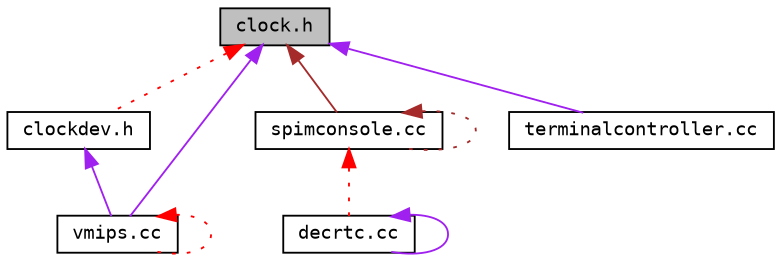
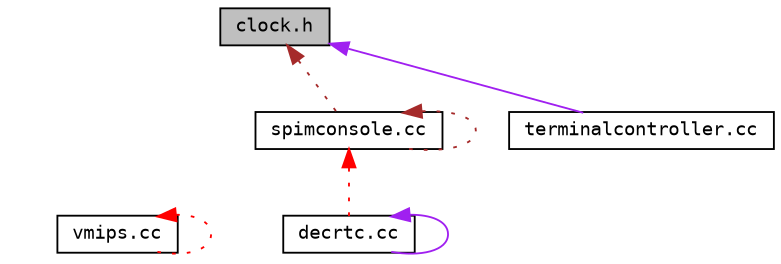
  digraph {
    fontname="DejaVu Sans Mono"
    node [color=black fillcolor=white fontname="DejaVu Sans Mono" fontsize=10 shape=record style=filled]
    edge [color=purple dir=back fontname="DejaVu Sans Mono" fontsize=10 labelfontname=FreeSans labelfontsize=10 style=dotted]
    n1 [fillcolor=grey75 fontcolor=black height=0.2 label="clock.h" width=0.4]
-   n2 [height=0.2 label="clockdev.h" width=0.4]
    n3 [height=0.2 label="vmips.cc" width=0.4]
    n4 [height=0.2 label="spimconsole.cc" width=0.4]
    n5 [height=0.2 label="terminalcontroller.cc" width=0.4]
    n6 [height=0.2 label="decrtc.cc" width=0.4]
-   n1 -> n2 [color=red]
-   n1 -> n3 [style=solid]
-   n1 -> n4 [color=brown style=solid]
+   n1 -> n4 [color=brown]
    n1 -> n5 [style=solid]
-   n2 -> n3 [style=solid]
    n3 -> n3 [color=red]
    n4 -> n4 [color=brown]
    n4 -> n6 [color=red]
    n6 -> n6 [style=solid]
  }
